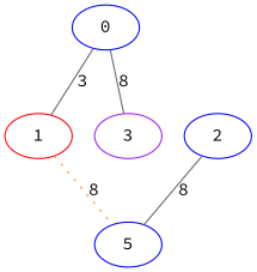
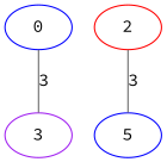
  graph {
    fontname="Source Code Pro"
    node [color=blue fontname="Source Code Pro" weight=1]
    edge [color=gray40 fontname="Source Code Pro" style=solid]
    0
-   1 [color=red]
    3 [color=purple weight=4]
    5 [weight=3]
-   2
-   0 -- 1 [label=3]
-   0 -- 3 [label=8]
-   1 -- 5 [color=darkorange label=8 style=dotted]
-   2 -- 5 [label=8]
+   2 [color=red]
+   0 -- 3 [label=3]
+   2 -- 5 [label=3]
  }
